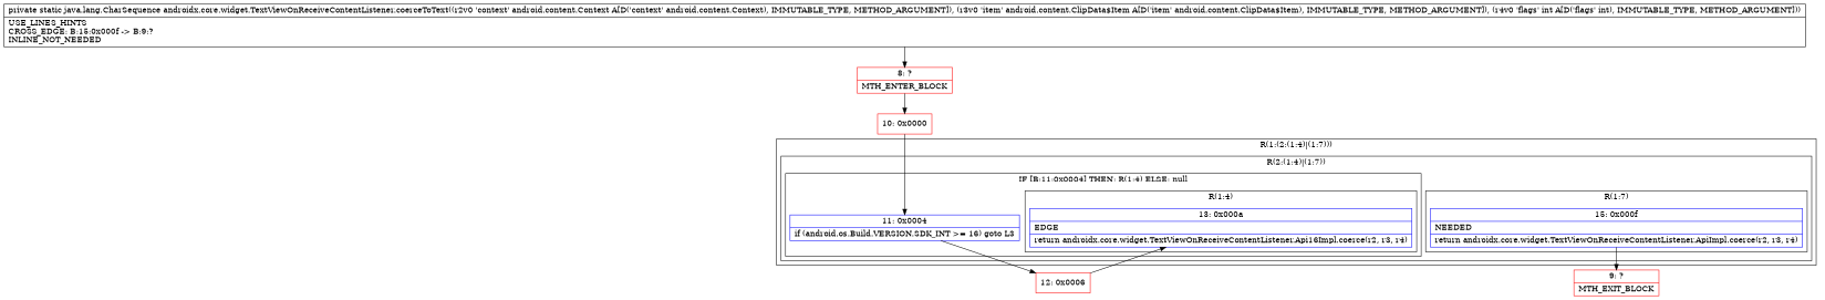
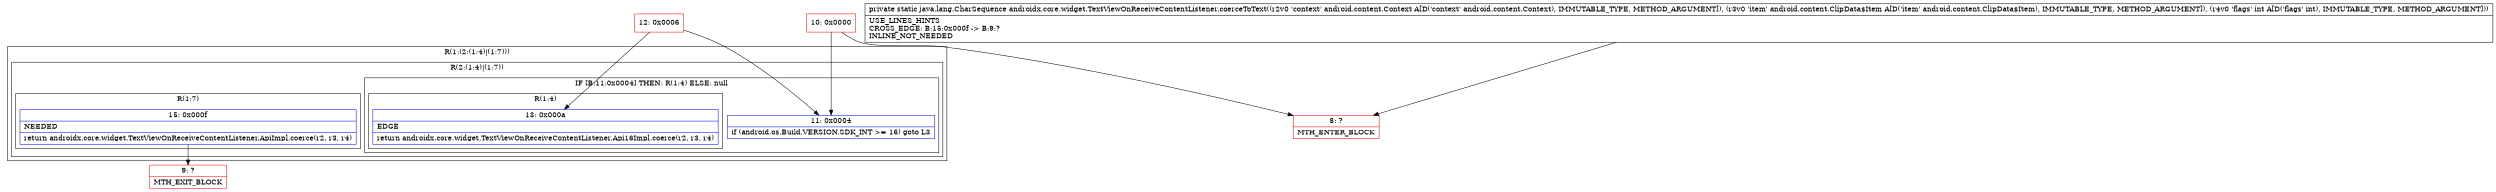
  digraph {
    node [color=red shape=record]
    n1 [color=blue label="{13\:\ 0x000a|EDGE\l|return androidx.core.widget.TextViewOnReceiveContentListener.Api16Impl.coerce(r2, r3, r4)\l}"]
    n2 [color=blue label="{11\:\ 0x0004|if (android.os.Build.VERSION.SDK_INT \>= 16) goto L3\l}"]
    n3 [color=blue label="{15\:\ 0x000f|NEEDED\l|return androidx.core.widget.TextViewOnReceiveContentListener.ApiImpl.coerce(r2, r3, r4)\l}"]
    n4 [label="{12\:\ 0x0006}"]
    n5 [label="{9\:\ ?|MTH_EXIT_BLOCK\l}"]
    n6 [label="{8\:\ ?|MTH_ENTER_BLOCK\l}"]
    n7 [label="{10\:\ 0x0000}"]
    n8 [label="{private static java.lang.CharSequence androidx.core.widget.TextViewOnReceiveContentListener.coerceToText((r2v0 'context' android.content.Context A[D('context' android.content.Context), IMMUTABLE_TYPE, METHOD_ARGUMENT]), (r3v0 'item' android.content.ClipData$Item A[D('item' android.content.ClipData$Item), IMMUTABLE_TYPE, METHOD_ARGUMENT]), (r4v0 'flags' int A[D('flags' int), IMMUTABLE_TYPE, METHOD_ARGUMENT]))  | USE_LINES_HINTS\lCROSS_EDGE: B:15:0x000f \-\> B:9:?\lINLINE_NOT_NEEDED\l}" color=""]
    subgraph cluster_1 {
      label="R(1:(2:(1:4)|(1:7)))"
      subgraph cluster_2 {
        label="R(2:(1:4)|(1:7))"
        subgraph cluster_3 {
          label="IF [B:11:0x0004] THEN: R(1:4) ELSE: null"
          n2
          subgraph cluster_4 {
            label="R(1:4)"
            n1
          }
        }
        subgraph cluster_5 {
          label="R(1:7)"
          n3
        }
      }
    }
-   n2 -> n4
+   n4 -> n2
    n3 -> n5
    n4 -> n1
-   n6 -> n7
+   n7 -> n6
    n7 -> n2
    n8 -> n6
  }
